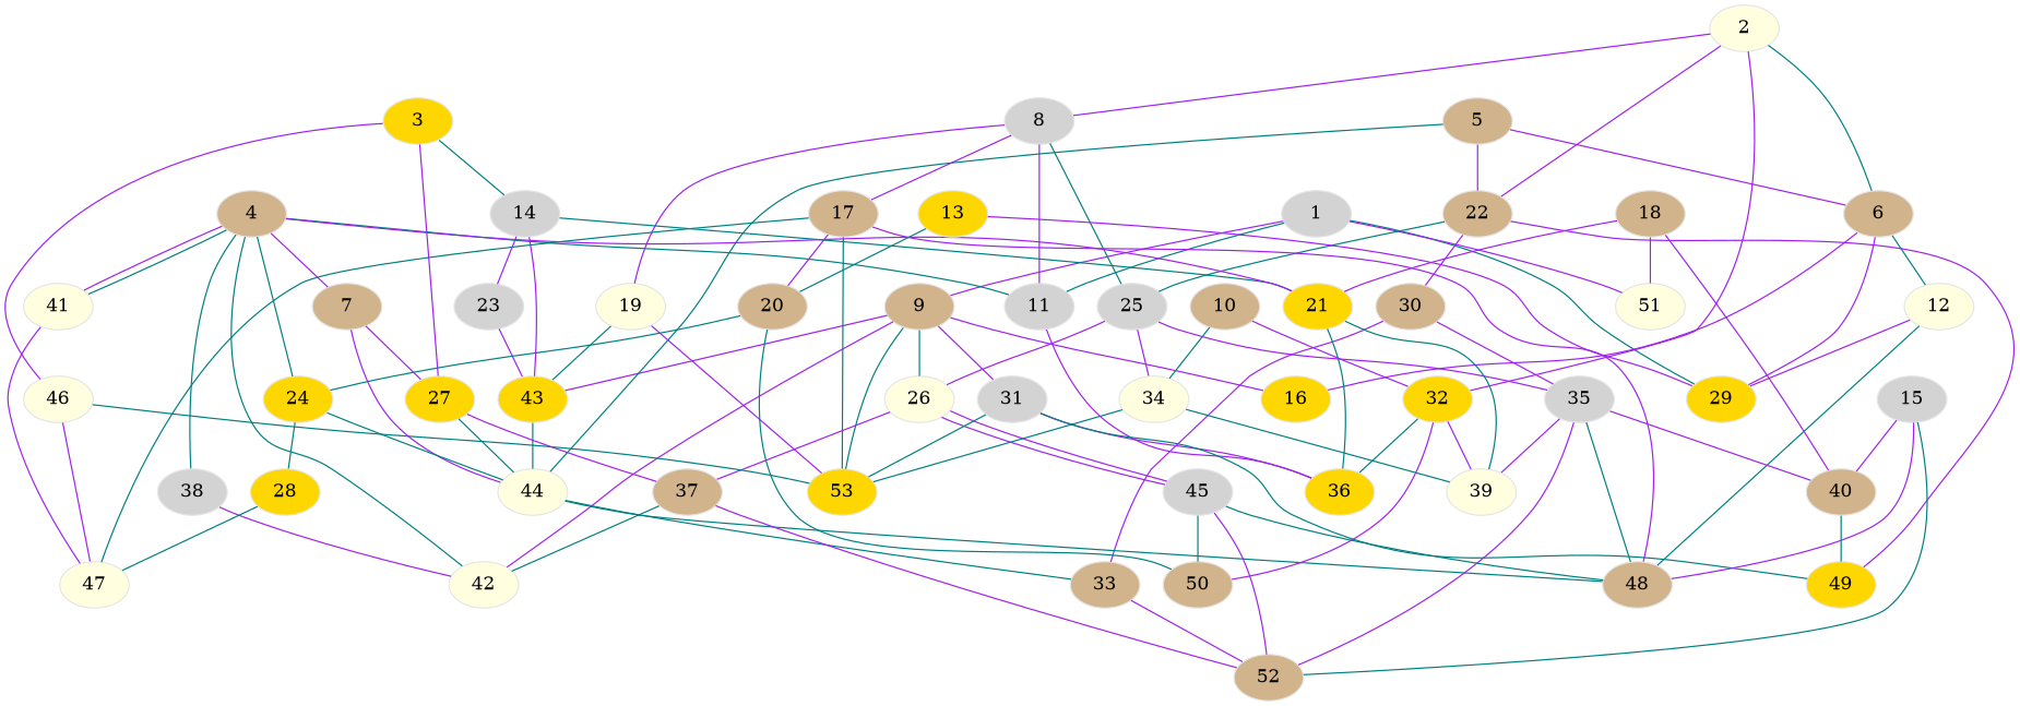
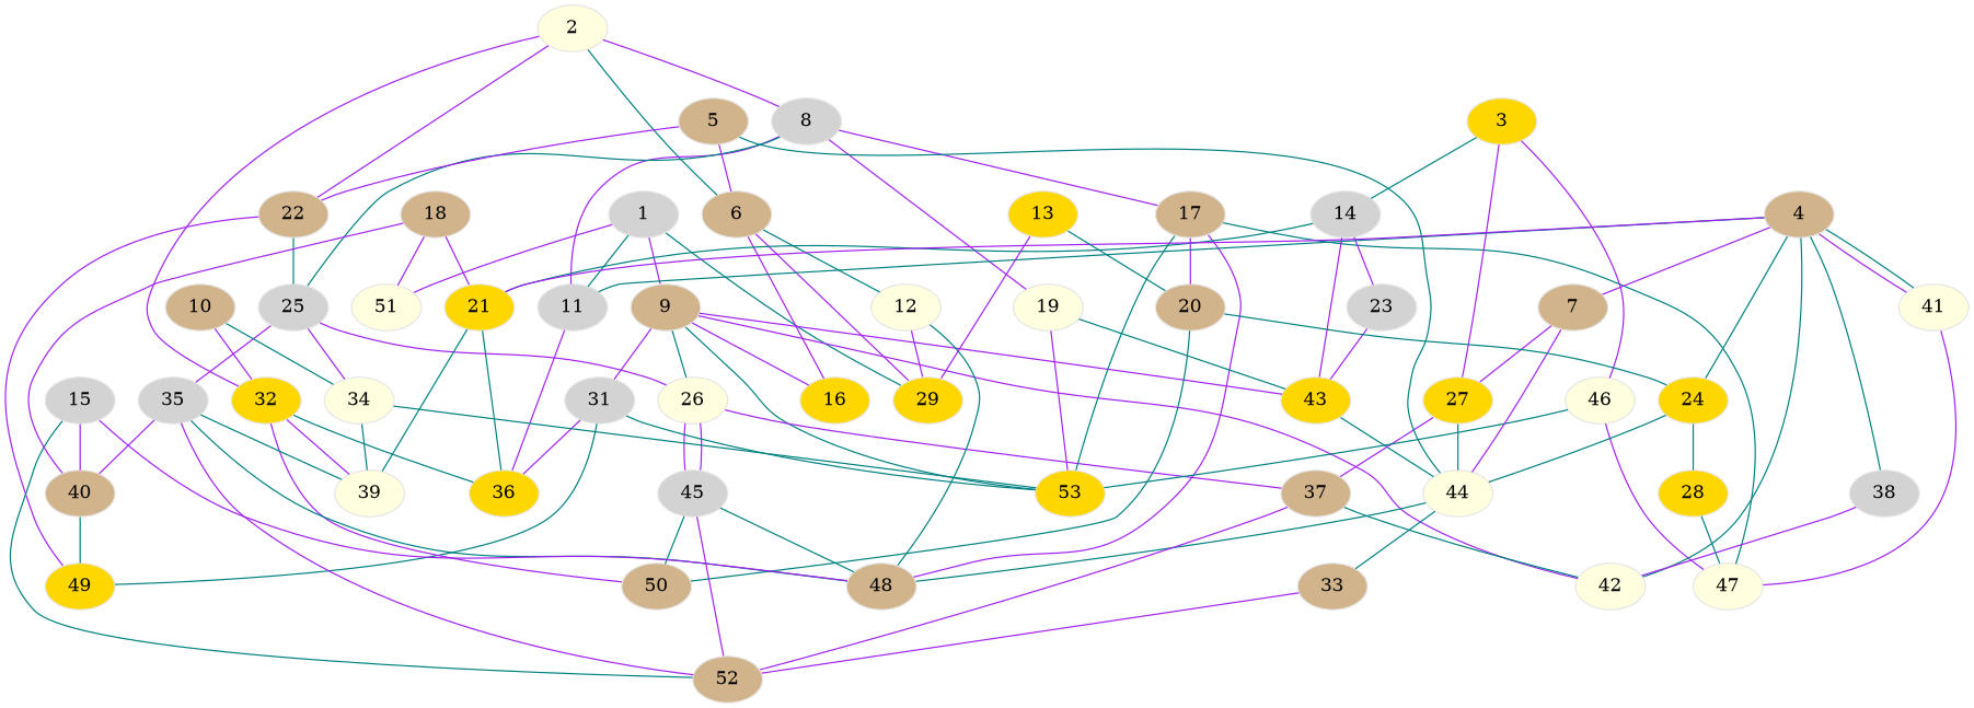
  graph {
    node [color=gray90 fillcolor=tan style=filled]
    edge [color=purple]
    1 [fillcolor=lightgrey]
    9
    11 [fillcolor=lightgrey]
    29 [fillcolor=gold]
    51 [fillcolor=lightyellow]
    42 [fillcolor=lightyellow]
    16 [fillcolor=gold]
    26 [fillcolor=lightyellow]
    31 [fillcolor=lightgrey]
    43 [fillcolor=gold]
    53 [fillcolor=gold]
    36 [fillcolor=gold]
    2 [fillcolor=lightyellow]
    6
    8 [fillcolor=lightgrey]
    22
    32 [fillcolor=gold]
    12 [fillcolor=lightyellow]
    17
    19 [fillcolor=lightyellow]
    25 [fillcolor=lightgrey]
-   30
    49 [fillcolor=gold]
    50
    39 [fillcolor=lightyellow]
    3 [fillcolor=gold]
    14 [fillcolor=lightgrey]
    27 [fillcolor=gold]
    46 [fillcolor=lightyellow]
    21 [fillcolor=gold]
    23 [fillcolor=lightgrey]
    44 [fillcolor=lightyellow]
    37
    47 [fillcolor=lightyellow]
    4
    7
    24 [fillcolor=gold]
    38 [fillcolor=lightgrey]
    41 [fillcolor=lightyellow]
    28 [fillcolor=gold]
    5
    48
    33
    20
    34 [fillcolor=lightyellow]
    35 [fillcolor=lightgrey]
    45 [fillcolor=lightgrey]
    10
    13 [fillcolor=gold]
    15 [fillcolor=lightgrey]
    40
    52
    18
    1 -- 9
    1 -- 11 [color=teal]
    1 -- 29 [color=teal]
    1 -- 51
    9 -- 42
    9 -- 16
    9 -- 26 [color=teal]
    9 -- 31
    9 -- 43
    9 -- 53 [color=teal]
    11 -- 36
    26 -- 37
    26 -- 45
    26 -- 45
    31 -- 53 [color=teal]
    31 -- 36
    31 -- 49 [color=teal]
    43 -- 44 [color=teal]
    2 -- 6 [color=teal]
    2 -- 8
    2 -- 22
    2 -- 32
    6 -- 29
    6 -- 16
    6 -- 12 [color=teal]
    8 -- 11
    8 -- 17
    8 -- 19
    8 -- 25 [color=teal]
    22 -- 25 [color=teal]
-   22 -- 30
    22 -- 49
    32 -- 36 [color=teal]
    32 -- 50
    32 -- 39
    12 -- 29
    12 -- 48 [color=teal]
    17 -- 53 [color=teal]
    17 -- 47 [color=teal]
    17 -- 48
    17 -- 20
    19 -- 43 [color=teal]
    19 -- 53
    25 -- 26
    25 -- 34
    25 -- 35
-   30 -- 33
-   30 -- 35
    3 -- 14 [color=teal]
    3 -- 27
    3 -- 46
    14 -- 43
    14 -- 21 [color=teal]
    14 -- 23
    27 -- 44 [color=teal]
    27 -- 37
    46 -- 53 [color=teal]
    46 -- 47
    21 -- 36 [color=teal]
    21 -- 39 [color=teal]
    23 -- 43
    44 -- 48 [color=teal]
    44 -- 33 [color=teal]
    37 -- 42 [color=teal]
    37 -- 52
    4 -- 11 [color=teal]
    4 -- 42 [color=teal]
    4 -- 21
    4 -- 7
    4 -- 24 [color=teal]
    4 -- 38 [color=teal]
    4 -- 41
    4 -- 41 [color=teal]
    7 -- 27
    7 -- 44
    24 -- 44 [color=teal]
    24 -- 28 [color=teal]
    38 -- 42
    41 -- 47
    28 -- 47 [color=teal]
    5 -- 6
    5 -- 22
    5 -- 44 [color=teal]
    33 -- 52
    20 -- 50 [color=teal]
    20 -- 24 [color=teal]
    34 -- 53 [color=teal]
    34 -- 39 [color=teal]
-   35 -- 39
+   35 -- 39 [color=teal]
    35 -- 48 [color=teal]
    35 -- 40
    35 -- 52
    45 -- 50 [color=teal]
    45 -- 48 [color=teal]
    45 -- 52
    10 -- 32
    10 -- 34 [color=teal]
    13 -- 29
    13 -- 20 [color=teal]
    15 -- 48
    15 -- 40
    15 -- 52 [color=teal]
    40 -- 49 [color=teal]
    18 -- 51
    18 -- 21
    18 -- 40
  }
